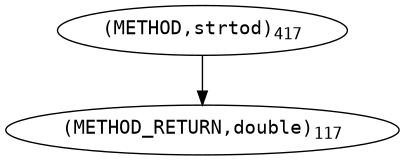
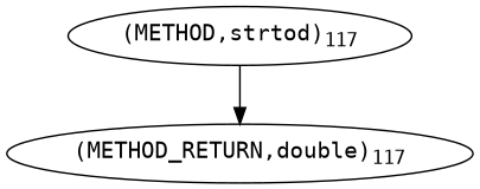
  digraph {
    fontname="DejaVu Sans Mono"
    node [fontname="DejaVu Sans Mono"]
-   n1 [label=<(METHOD,strtod)<SUB>417</SUB>>]
+   n1 [label=<(METHOD,strtod)<SUB>117</SUB>>]
    n2 [label=<(METHOD_RETURN,double)<SUB>117</SUB>>]
    n1 -> n2 [fontname="DejaVu Sans Mono"]
  }
